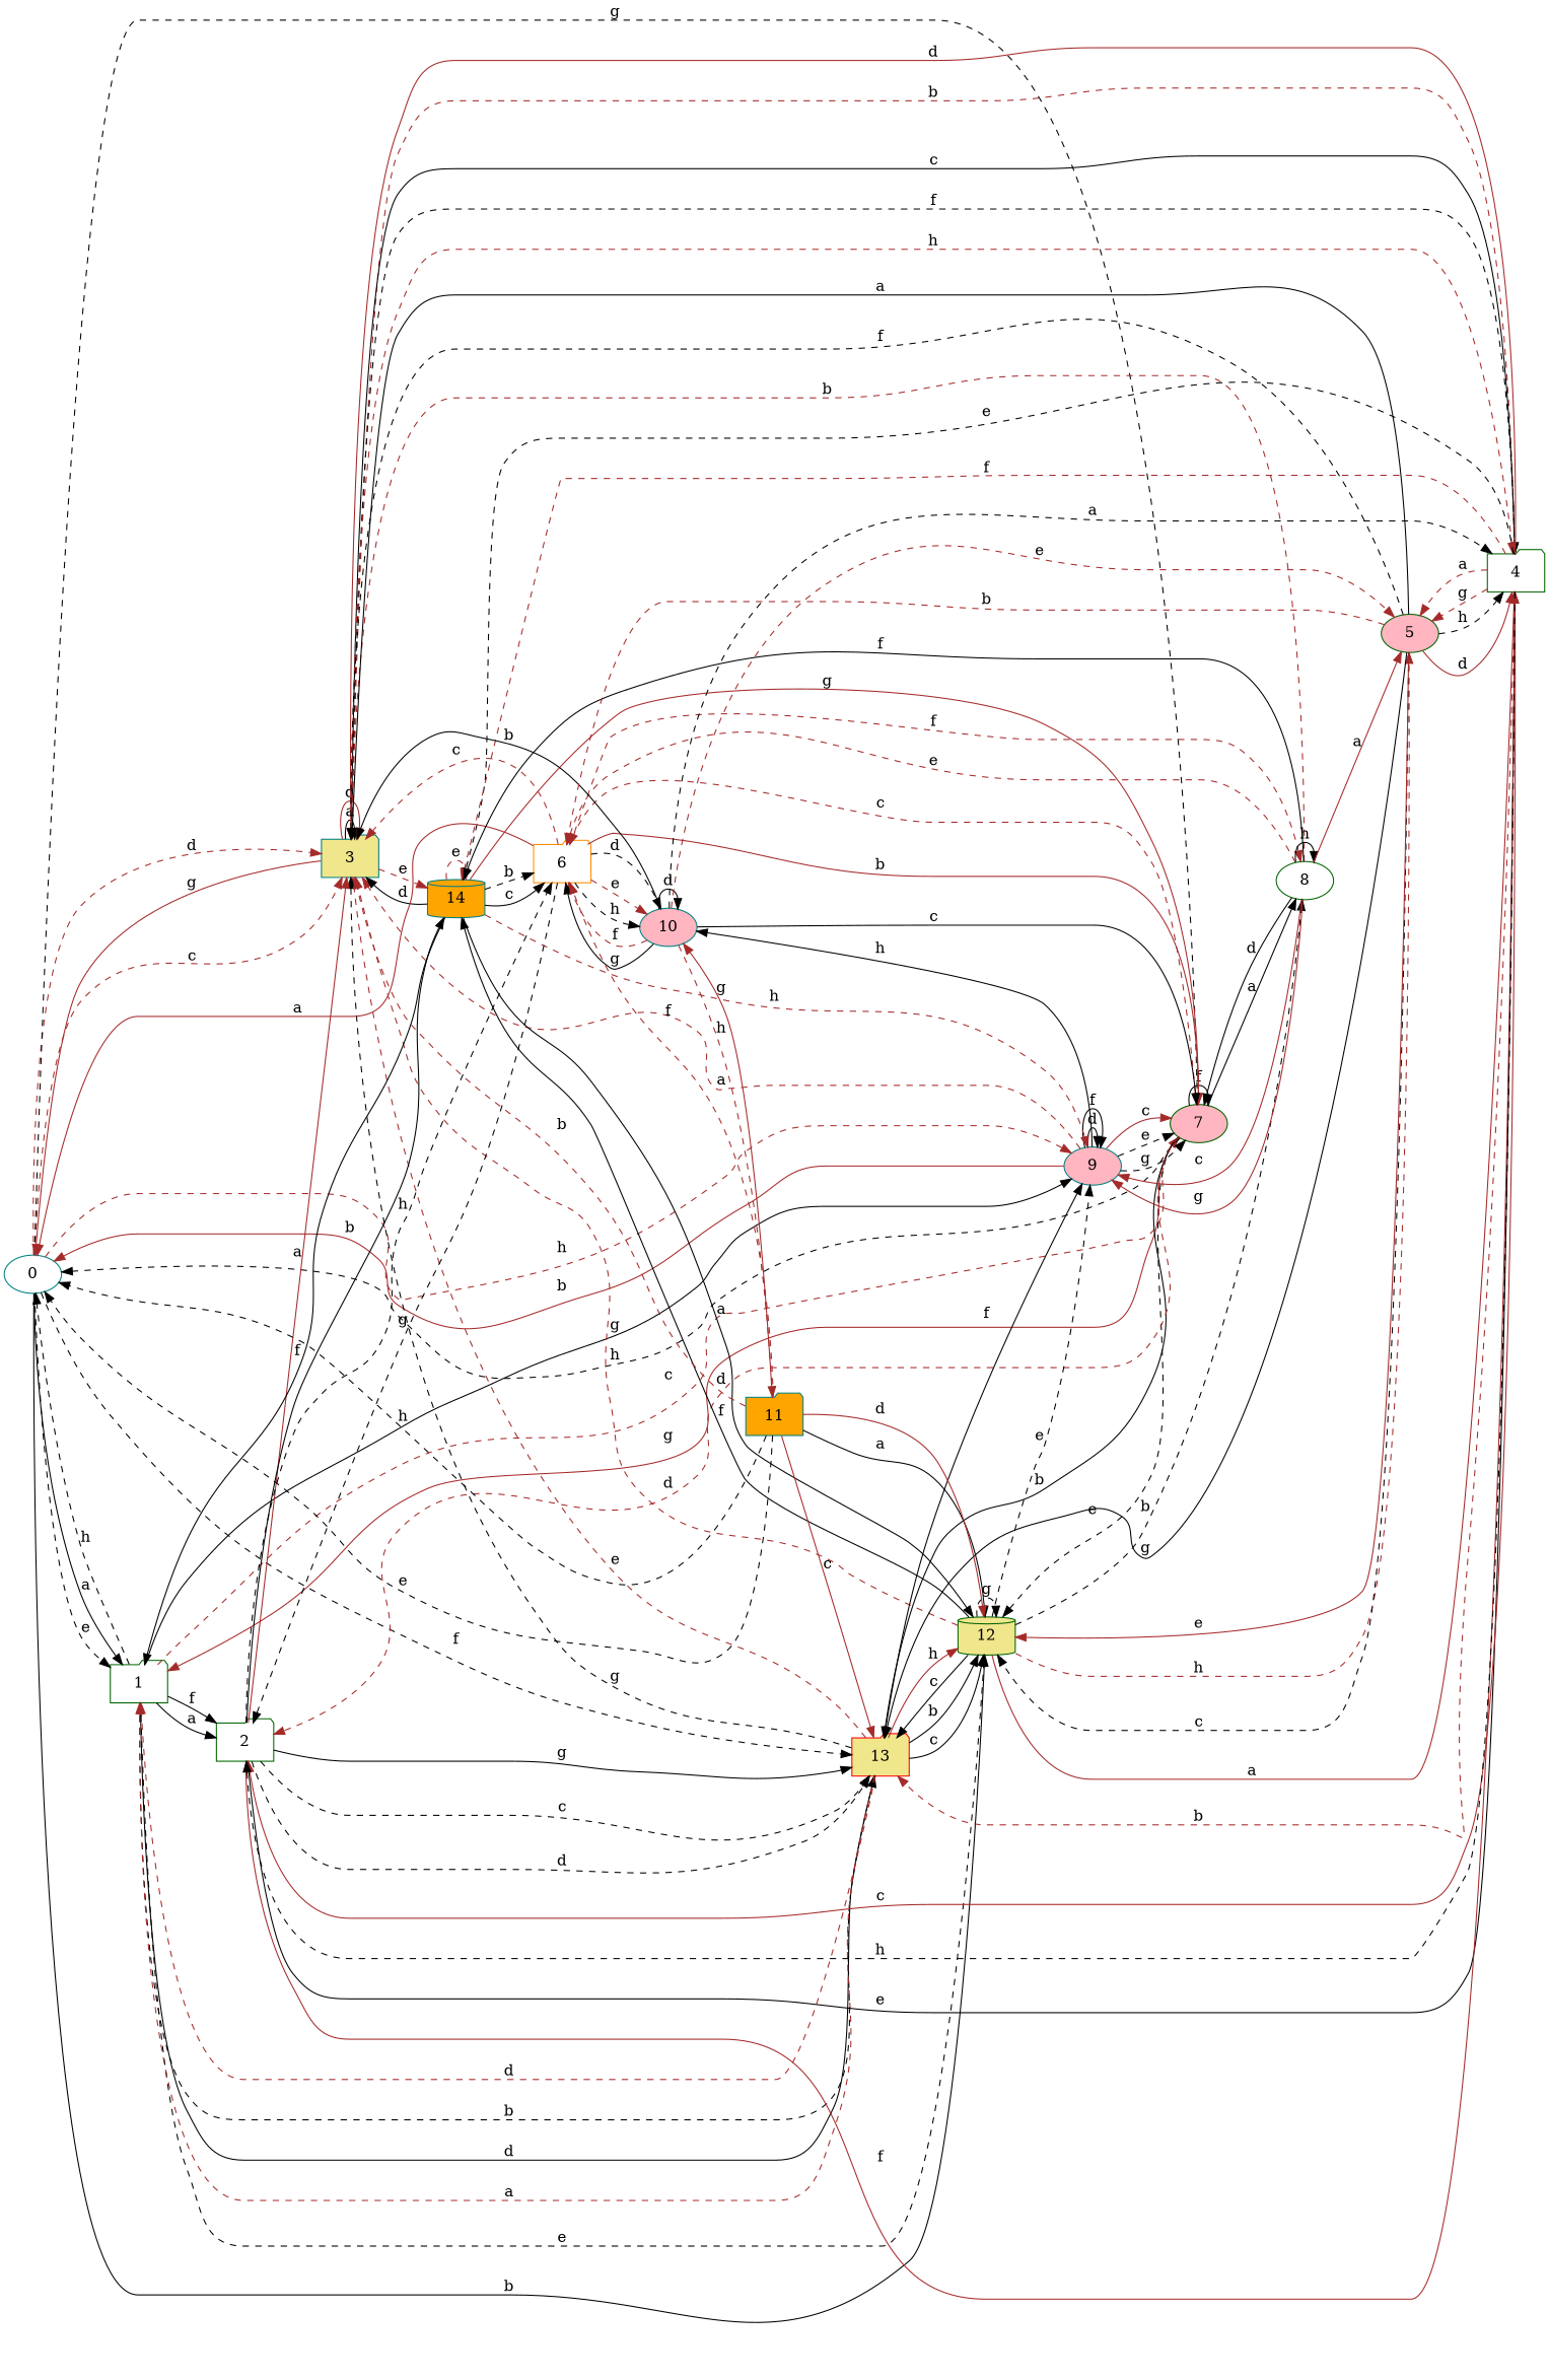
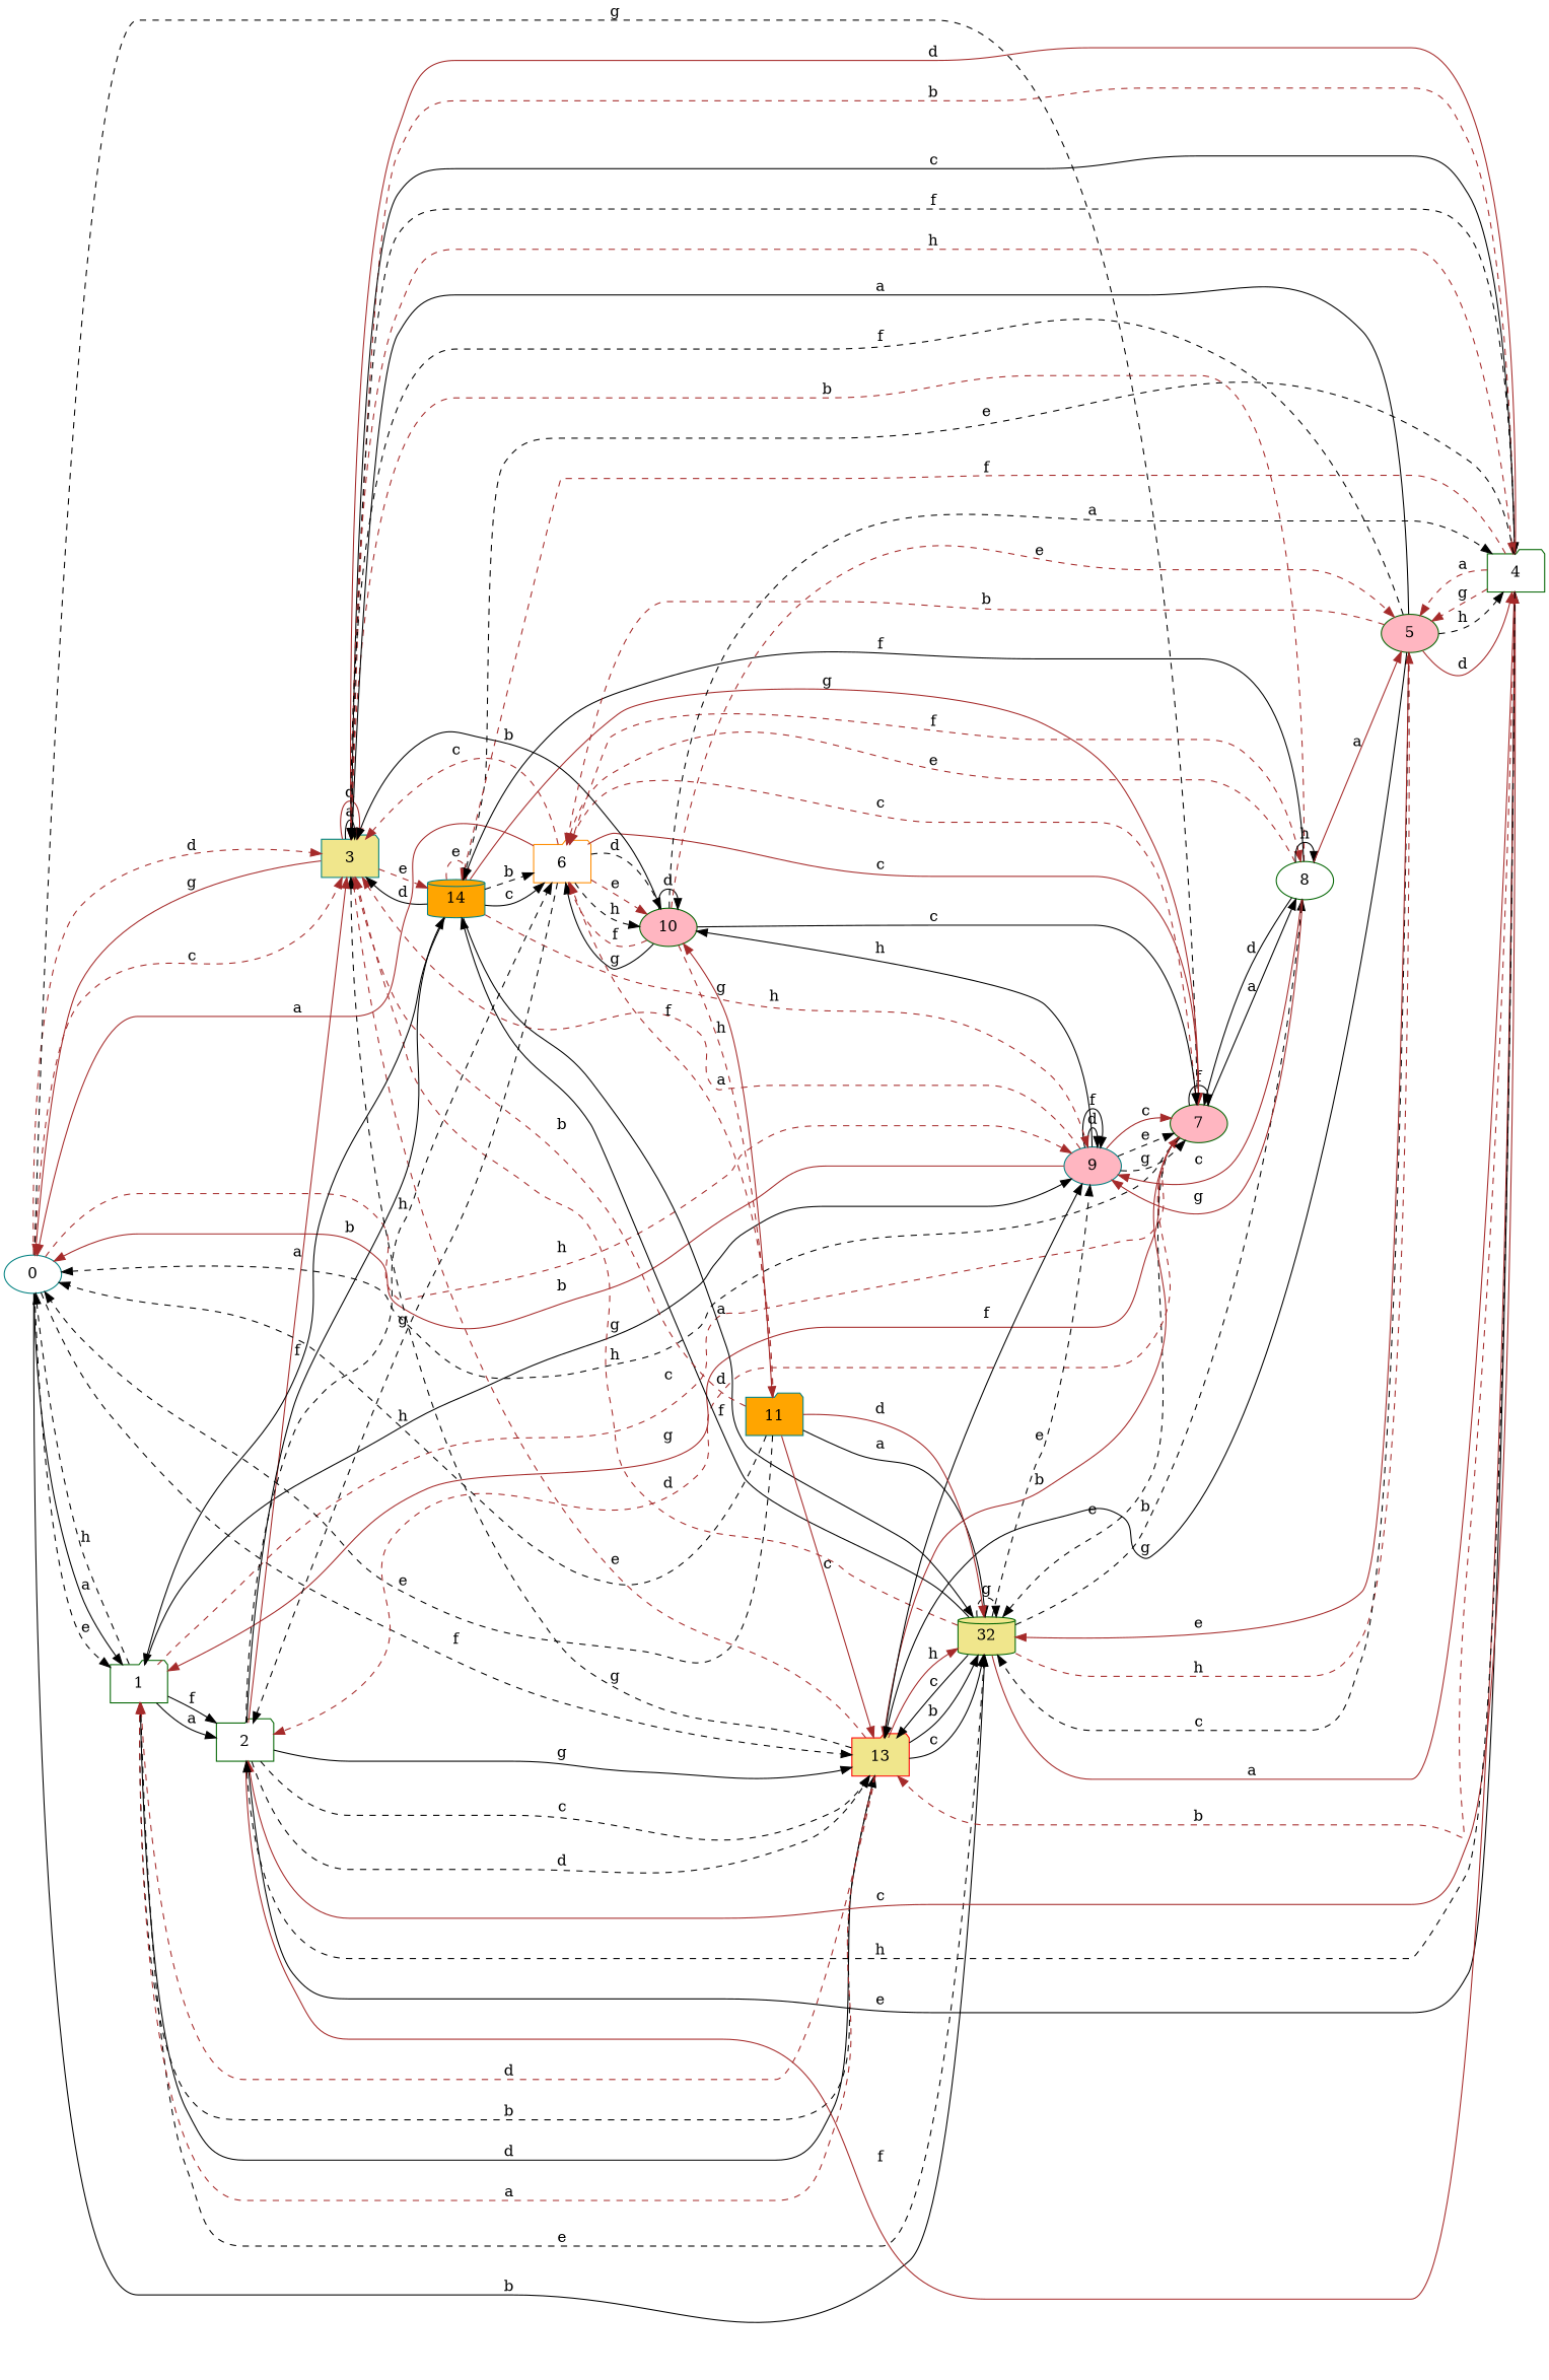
  digraph {
    rankdir=LR
    node [color=darkgreen fillcolor=white shape=folder style=filled]
    edge [color=black style=dashed]
    n1 [color=teal label=0 shape=ellipse]
    n2 [label=1]
    n3 [color=teal fillcolor=khaki label=3]
    n4 [fillcolor=lightpink label=7 shape=ellipse]
    n5 [color=teal fillcolor=lightpink label=9 shape=ellipse]
-   n6 [fillcolor=khaki label=12 shape=cylinder style="rounded,filled"]
+   n6 [fillcolor=khaki label=32 shape=cylinder style="rounded,filled"]
    n7 [color=red fillcolor=khaki label=13]
    n8 [label=2 style="rounded,filled"]
    n9 [label=4]
    n10 [color=teal fillcolor=orange label=14 shape=cylinder style="rounded,filled"]
    n11 [color=darkorange label=6]
    n12 [label=8 shape=ellipse]
-   n13 [color=teal fillcolor=lightpink label=10 shape=ellipse]
+   n13 [fillcolor=lightpink label=10 shape=ellipse]
    n14 [fillcolor=lightpink label=5 shape=ellipse]
    n15 [color=teal fillcolor=orange label=11]
    n1 -> n2 [label=a style=solid]
    n1 -> n2 [label=e]
    n1 -> n3 [color=brown label=c]
    n1 -> n3 [color=brown label=d]
    n1 -> n4 [label=g]
    n1 -> n5 [color=brown label=h]
    n1 -> n6 [label=b style=solid]
    n1 -> n7 [label=f]
    n2 -> n1 [label=h]
    n2 -> n4 [color=brown label=c]
    n2 -> n5 [label=g style=solid]
    n2 -> n6 [label=e]
    n2 -> n7 [label=b]
    n2 -> n7 [label=d style=solid]
    n2 -> n8 [label=a style=solid]
    n2 -> n8 [label=f style=solid]
    n3 -> n1 [color=brown label=g style=solid]
    n3 -> n3 [label=a style=solid]
    n3 -> n3 [color=brown label=d style=solid]
    n3 -> n9 [color=brown label=b]
    n3 -> n9 [label=c style=solid]
    n3 -> n9 [label=f]
    n3 -> n9 [color=brown label=h]
    n3 -> n10 [color=brown label=e]
    n4 -> n1 [label=h]
    n4 -> n2 [color=brown label=g style=solid]
    n4 -> n4 [label=f style=solid]
    n4 -> n6 [label=e]
-   n4 -> n7 [label=b style=solid]
+   n4 -> n7 [color=brown label=b style=solid]
    n4 -> n8 [color=brown label=d]
    n4 -> n11 [color=brown label=c]
    n4 -> n12 [label=a style=solid]
    n5 -> n1 [color=brown label=b style=solid]
    n5 -> n3 [color=brown label=a]
    n5 -> n4 [color=brown label=c style=solid]
    n5 -> n4 [label=e]
    n5 -> n4 [label=g]
    n5 -> n5 [label=d style=solid]
    n5 -> n5 [label=f style=solid]
    n5 -> n13 [label=h style=solid]
    n6 -> n3 [color=brown label=d]
    n6 -> n5 [label=e]
    n6 -> n6 [label=g]
    n6 -> n7 [label=c style=solid]
    n6 -> n9 [color=brown label=a style=solid]
    n6 -> n10 [label=f style=solid]
    n6 -> n12 [label=b]
    n6 -> n14 [color=brown label=h]
    n7 -> n2 [color=brown label=a]
    n7 -> n2 [color=brown label=d]
    n7 -> n3 [color=brown label=e]
    n7 -> n3 [label=g]
    n7 -> n5 [label=f style=solid]
    n7 -> n6 [label=b style=solid]
    n7 -> n6 [label=c style=solid]
    n7 -> n6 [color=brown label=h style=solid]
    n8 -> n3 [color=brown label=a style=solid]
    n8 -> n7 [label=c]
    n8 -> n7 [label=d]
    n8 -> n7 [label=g style=solid]
    n8 -> n9 [label=e style=solid]
    n8 -> n9 [color=brown label=f style=solid]
    n8 -> n10 [label=b style=solid]
    n8 -> n11 [label=h]
    n9 -> n3 [color=brown label=d style=solid]
    n9 -> n7 [color=brown label=b]
    n9 -> n8 [color=brown label=c style=solid]
    n9 -> n8 [label=h]
    n9 -> n10 [label=e]
    n9 -> n10 [color=brown label=f]
    n9 -> n14 [color=brown label=a]
    n9 -> n14 [color=brown label=g]
    n10 -> n2 [label=f style=solid]
    n10 -> n3 [label=d style=solid]
    n10 -> n4 [color=brown label=g style=solid]
    n10 -> n5 [color=brown label=h]
    n10 -> n6 [label=a style=solid]
    n10 -> n10 [color=brown label=e]
    n10 -> n11 [label=b]
    n10 -> n11 [label=c style=solid]
    n11 -> n1 [color=brown label=a style=solid]
    n11 -> n3 [color=brown label=c]
-   n11 -> n4 [color=brown label=b style=solid]
+   n11 -> n4 [color=brown label=c style=solid]
    n11 -> n8 [label=g]
    n11 -> n12 [color=brown label=f]
    n11 -> n13 [label=d]
    n11 -> n13 [color=brown label=e]
    n11 -> n13 [label=h]
    n12 -> n3 [color=brown label=b]
    n12 -> n4 [label=d style=solid]
    n12 -> n5 [color=brown label=c style=solid]
    n12 -> n5 [color=brown label=g style=solid]
    n12 -> n10 [label=f style=solid]
    n12 -> n11 [color=brown label=e]
    n12 -> n12 [label=h style=solid]
    n12 -> n14 [color=brown label=a style=solid]
    n13 -> n3 [label=b style=solid]
    n13 -> n4 [label=c style=solid]
    n13 -> n9 [label=a]
    n13 -> n11 [color=brown label=f]
    n13 -> n11 [label=g style=solid]
    n13 -> n13 [label=d style=solid]
    n13 -> n14 [color=brown label=e]
    n13 -> n15 [color=brown label=h]
    n14 -> n3 [label=a style=solid]
    n14 -> n3 [label=f]
    n14 -> n6 [label=c]
    n14 -> n6 [color=brown label=e style=solid]
    n14 -> n7 [label=g style=solid]
    n14 -> n9 [color=brown label=d style=solid]
    n14 -> n9 [label=h]
    n14 -> n11 [color=brown label=b]
    n15 -> n1 [label=e]
    n15 -> n1 [label=h]
    n15 -> n3 [color=brown label=b]
    n15 -> n6 [label=a style=solid]
    n15 -> n6 [color=brown label=d style=solid]
    n15 -> n7 [color=brown label=c style=solid]
    n15 -> n11 [color=brown label=f]
    n15 -> n13 [color=brown label=g style=solid]
  }
